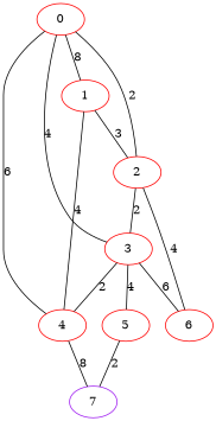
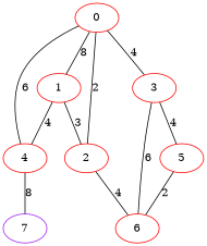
  graph {
    node [color=red weight=1]
    0
    1
    3
    4
    2
    5
    6
    7 [color=purple weight=4]
    0 -- 1 [label=8]
    0 -- 3 [label=4]
    0 -- 4 [label=6]
    1 -- 4 [label=4]
    1 -- 2 [label=3]
-   3 -- 4 [label=2]
    3 -- 5 [label=4]
    3 -- 6 [label=6]
    4 -- 7 [label=8]
    2 -- 0 [label=2]
-   2 -- 3 [label=2]
    2 -- 6 [label=4]
-   5 -- 7 [label=2]
+   5 -- 6 [label=2]
  }
